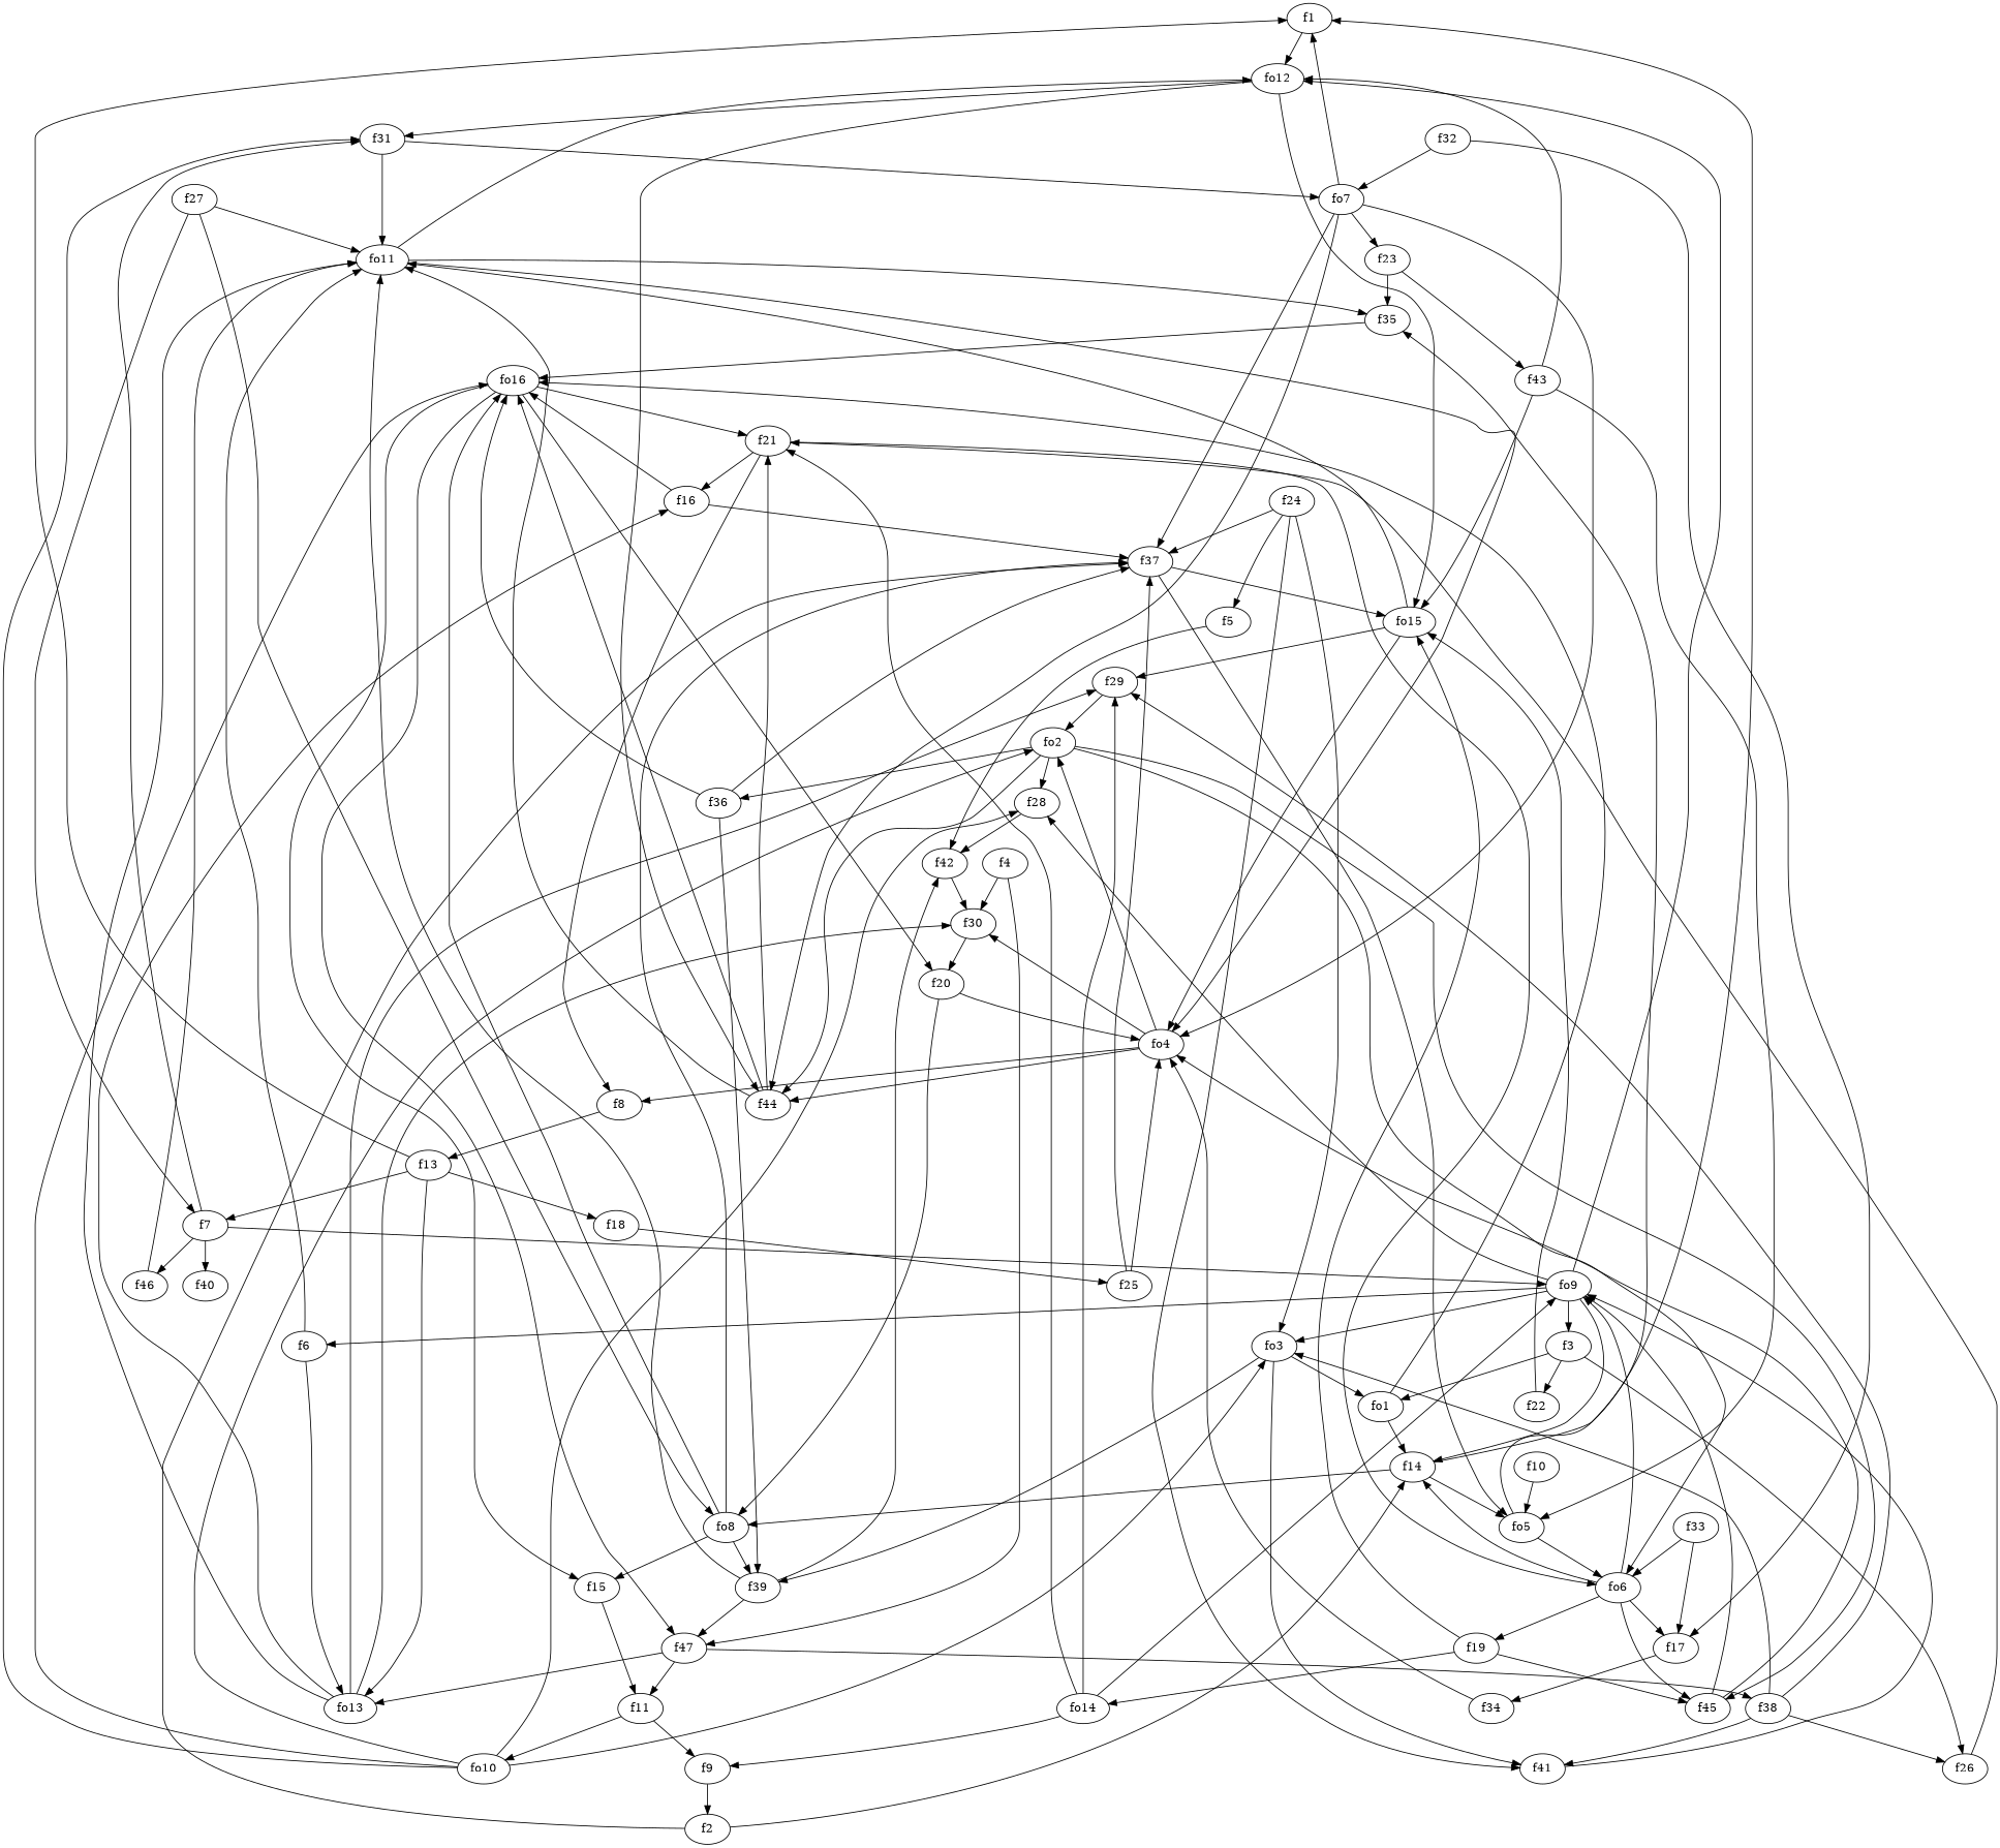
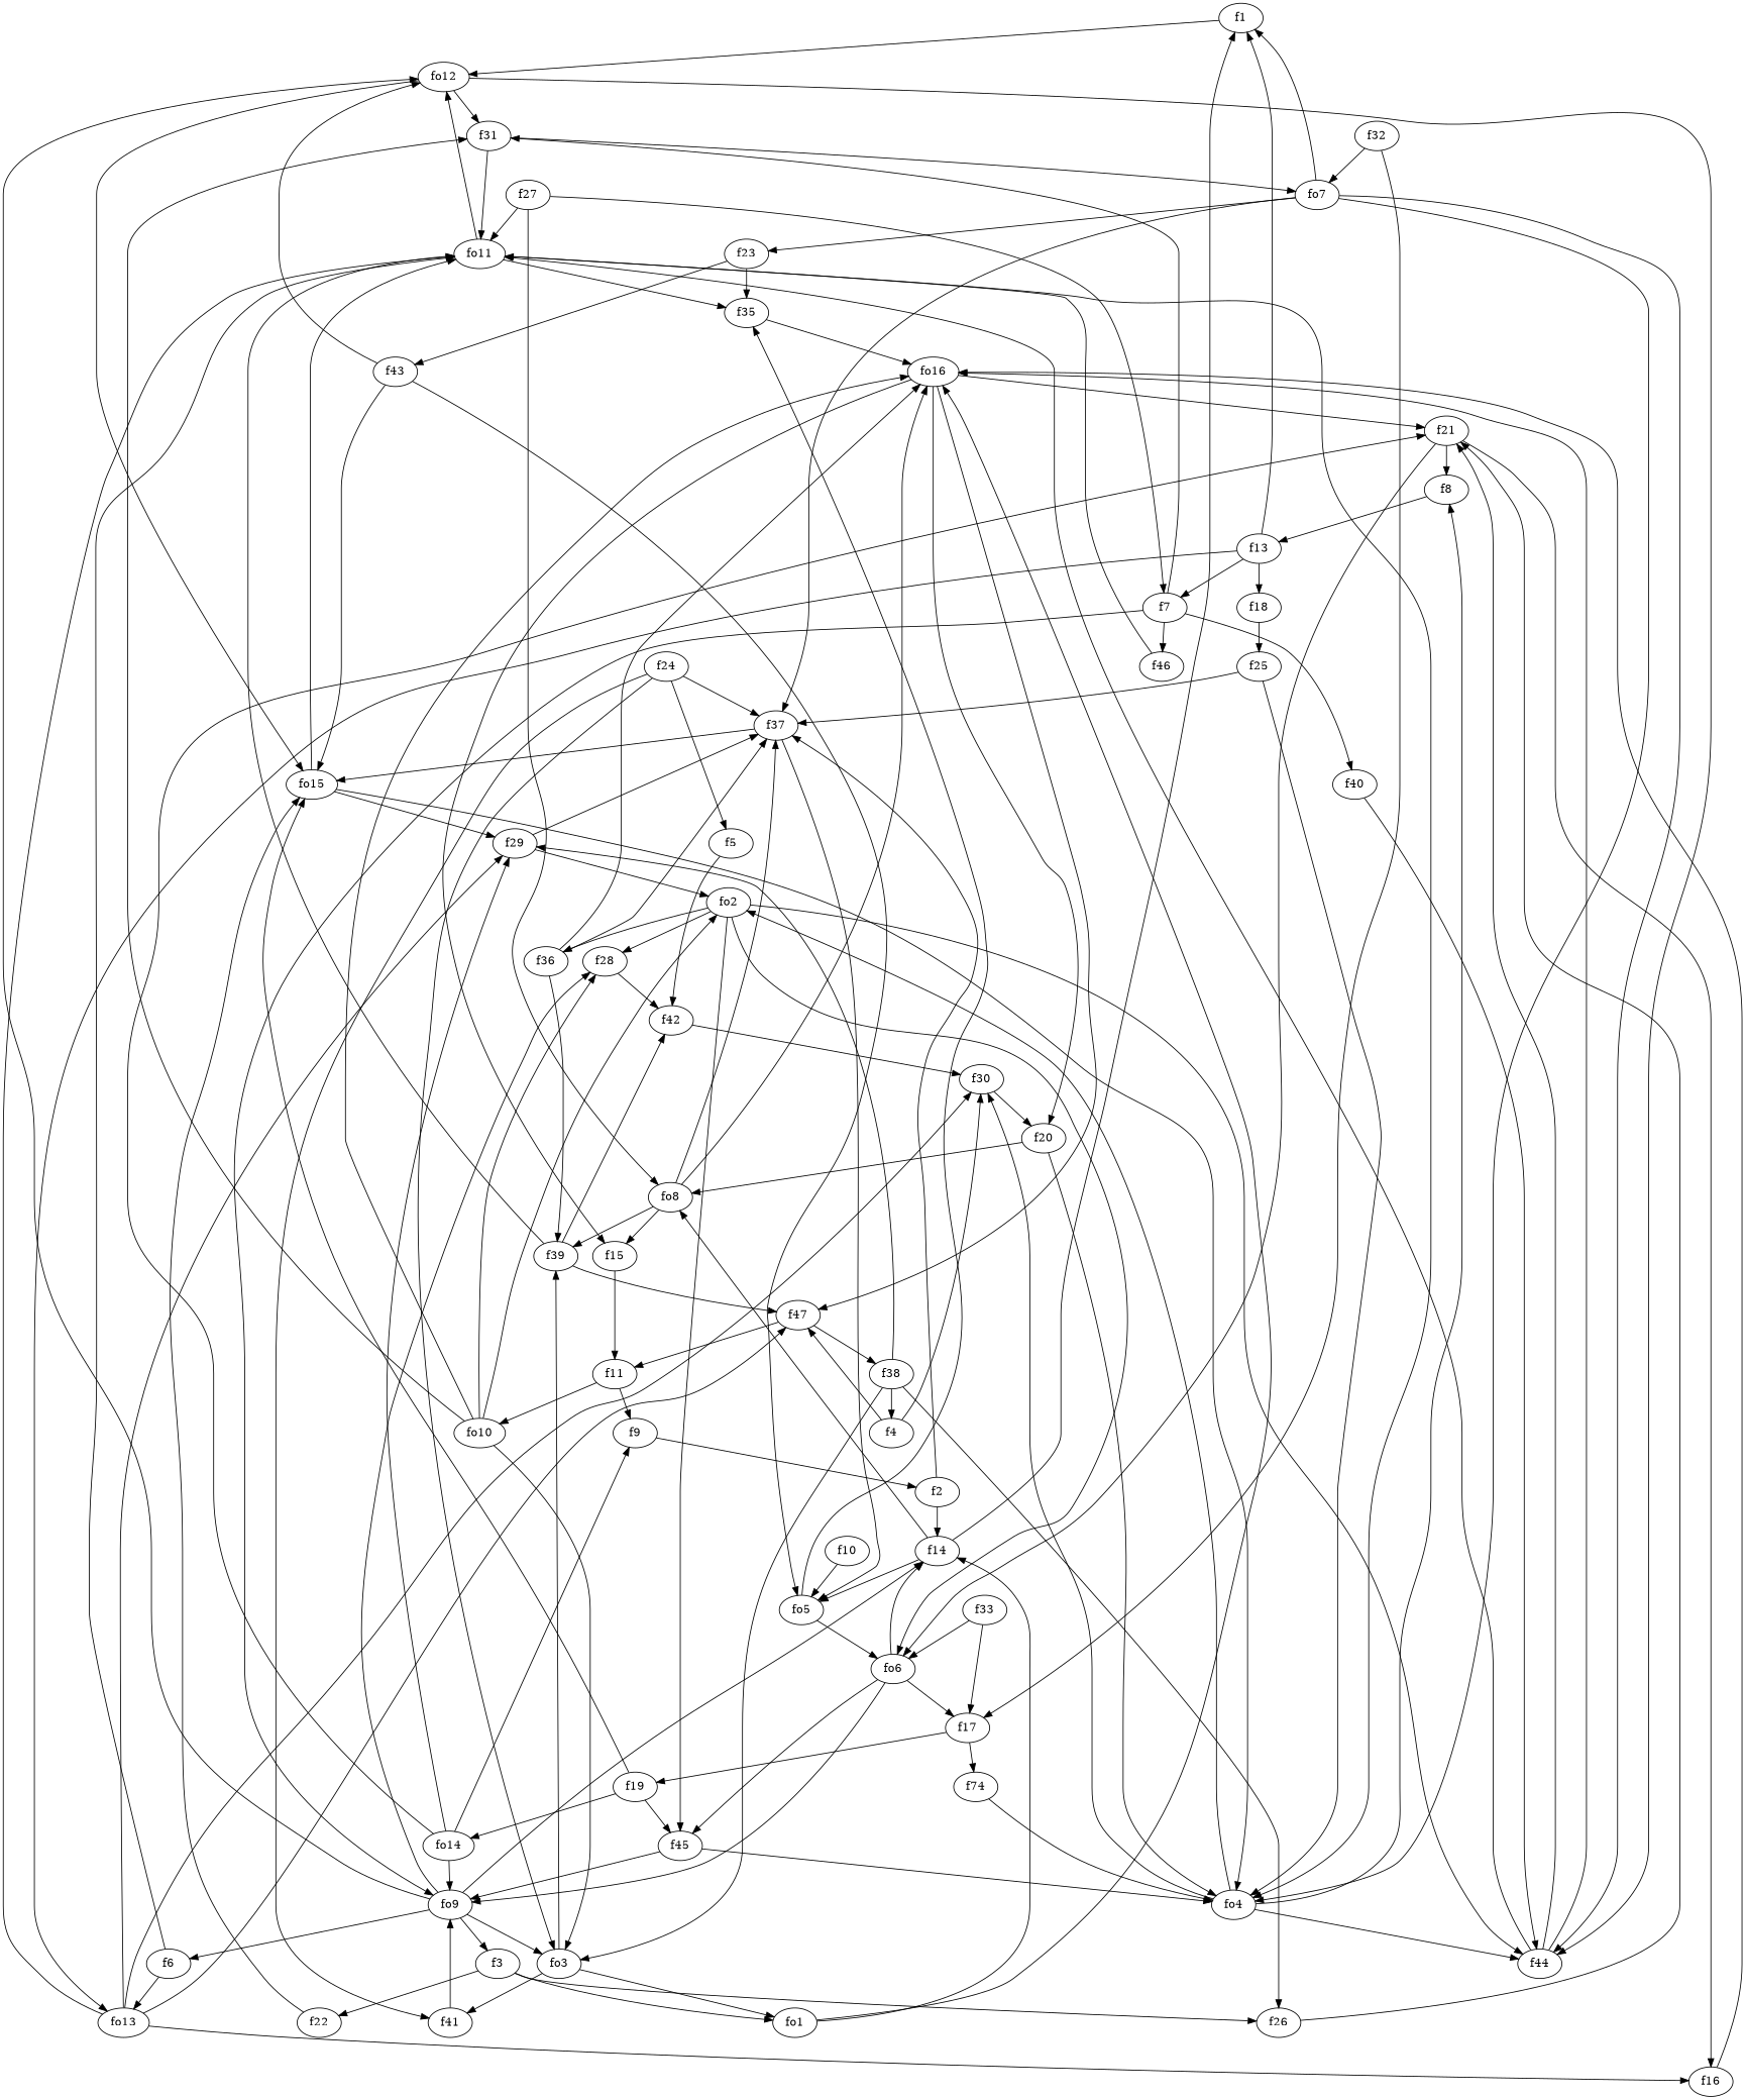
  strict digraph {
    edge [weight=2]
    f1
    fo12
    f31
    fo15
    f44
    f2
    f37
    f14
    fo5
    f3
    f22
    f26
    fo1
    f21
    fo16
    f4
    f30
    f47
    f20
    fo13
    f11
    f38
    f5
    f42
    f6
    fo11
    fo4
    f35
    f16
    f29
    f7
    f40
    f46
    fo9
    fo7
    fo3
    f28
    f8
    f13
    f18
    f9
    f10
    fo6
    fo10
    fo2
    f23
    f25
    fo8
    f15
    f39
    f17
-   f34
+   f34 [label=f74]
    f19
    f45
    fo14
    f43
    f24
    f41
    f27
    f36
    f32
    f33
    f1 -> fo12
    fo12 -> f31
    fo12 -> fo15
    fo12 -> f44
    f31 -> fo11
    f31 -> fo7
    fo15 -> fo11
    fo15 -> fo4
    fo15 -> f29
    f44 -> f21
    f44 -> fo16
    f44 -> fo11
    f2 -> f37
    f2 -> f14
    f37 -> fo15
    f37 -> fo5
    f14 -> f1
    f14 -> fo5
    f14 -> fo8
    fo5 -> f35
    fo5 -> fo6
    f3 -> f22
    f3 -> f26
    f3 -> fo1
    f22 -> fo15
    f26 -> f21
    fo1 -> f14
    fo1 -> fo16
    f21 -> f16
    f21 -> f8
    f21 -> fo6
    fo16 -> f21
    fo16 -> f47
    fo16 -> f20
    fo16 -> f15
    f4 -> f30
    f4 -> f47
    f30 -> f20
-   f47 -> fo13
+   fo13 -> f47
    f47 -> f11
    f47 -> f38
    f20 -> fo4
    f20 -> fo8
    fo13 -> f30
    fo13 -> fo11
    fo13 -> f16
    fo13 -> f29
    f11 -> f9
    f11 -> fo10
    f38 -> f26
-   f38 -> f41
+   f38 -> f4
    f38 -> f29
    f38 -> fo3
    f5 -> f42
    f42 -> f30
    f6 -> fo13
    f6 -> fo11
    fo11 -> fo12
    fo11 -> fo4
    fo11 -> f35
    fo4 -> f44
    fo4 -> f30
    fo4 -> f8
    fo4 -> fo2
    f35 -> fo16
-   f16 -> f37
+   f29 -> f37
    f16 -> fo16
    f29 -> fo2
    f7 -> f31
    f7 -> f40
    f7 -> f46
    f7 -> fo9
+   f40 -> f44
    f46 -> fo11
    fo9 -> fo12
    fo9 -> f14
    fo9 -> f3
    fo9 -> f6
    fo9 -> fo3
    fo9 -> f28
    fo7 -> f1
    fo7 -> f44
    fo7 -> f37
    fo7 -> fo4
    fo7 -> f23
    fo3 -> fo1
    fo3 -> f39
    fo3 -> f41
    f28 -> f42
    f8 -> f13
    f13 -> f1
    f13 -> fo13
    f13 -> f7
    f13 -> f18
    f18 -> f25
    f9 -> f2
    f10 -> fo5
    fo6 -> f14
    fo6 -> fo9
    fo6 -> f17
-   fo6 -> f19
+   f17 -> f19
    fo6 -> f45
    fo10 -> f31
    fo10 -> fo16
    fo10 -> fo3
    fo10 -> f28
    fo10 -> fo2
    fo2 -> f44
    fo2 -> f28
    fo2 -> fo6
    fo2 -> f45
    fo2 -> f36
    f23 -> f35
    f23 -> f43
    f25 -> f37
    f25 -> fo4
    fo8 -> f37
    fo8 -> fo16
    fo8 -> f15
    fo8 -> f39
    f15 -> f11
    f39 -> f47
    f39 -> f42
    f39 -> fo11
    f17 -> f34
    f34 -> fo4
    f19 -> fo15
    f19 -> f45
    f19 -> fo14
    f45 -> fo4
    f45 -> fo9
    fo14 -> f21
    fo14 -> f29
    fo14 -> fo9
    fo14 -> f9
    f43 -> fo12
    f43 -> fo15
    f43 -> fo5
    f24 -> f37
    f24 -> f5
    f24 -> fo3
    f24 -> f41
    f41 -> fo9
    f27 -> fo11
    f27 -> f7
    f27 -> fo8
    f36 -> f37
    f36 -> fo16
    f36 -> f39
    f32 -> fo7
    f32 -> f17
    f33 -> fo6
    f33 -> f17
  }
